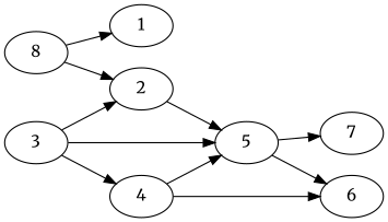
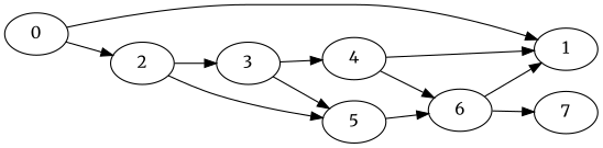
  digraph {
    fontname=Merriweather
    rankdir=LR
    node [fontname=Merriweather]
    edge [fontname=Merriweather]
-   0 [label=8]
+   0
    1
    2
    3
    5
    6
    7
    4
    0 -> 1
    0 -> 2
-   3 -> 2
+   2 -> 3
    2 -> 5
    3 -> 5
    3 -> 4
    5 -> 6
-   5 -> 7
-   4 -> 5
+   6 -> 1
+   6 -> 7
+   4 -> 1
    4 -> 6
  }
